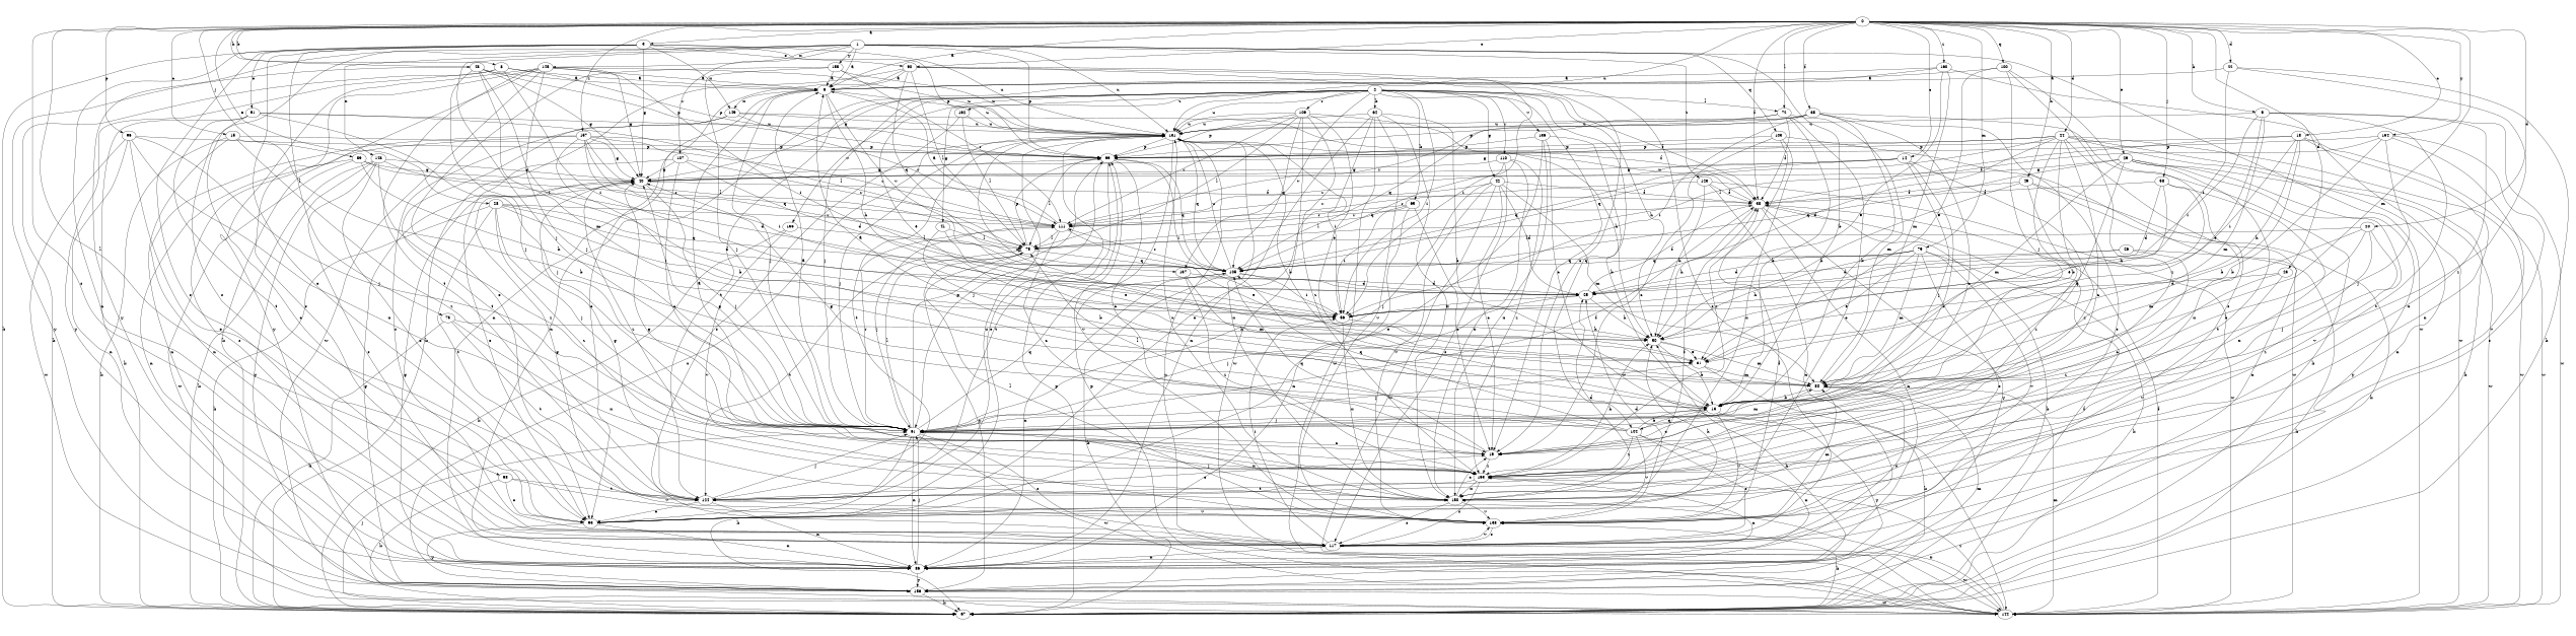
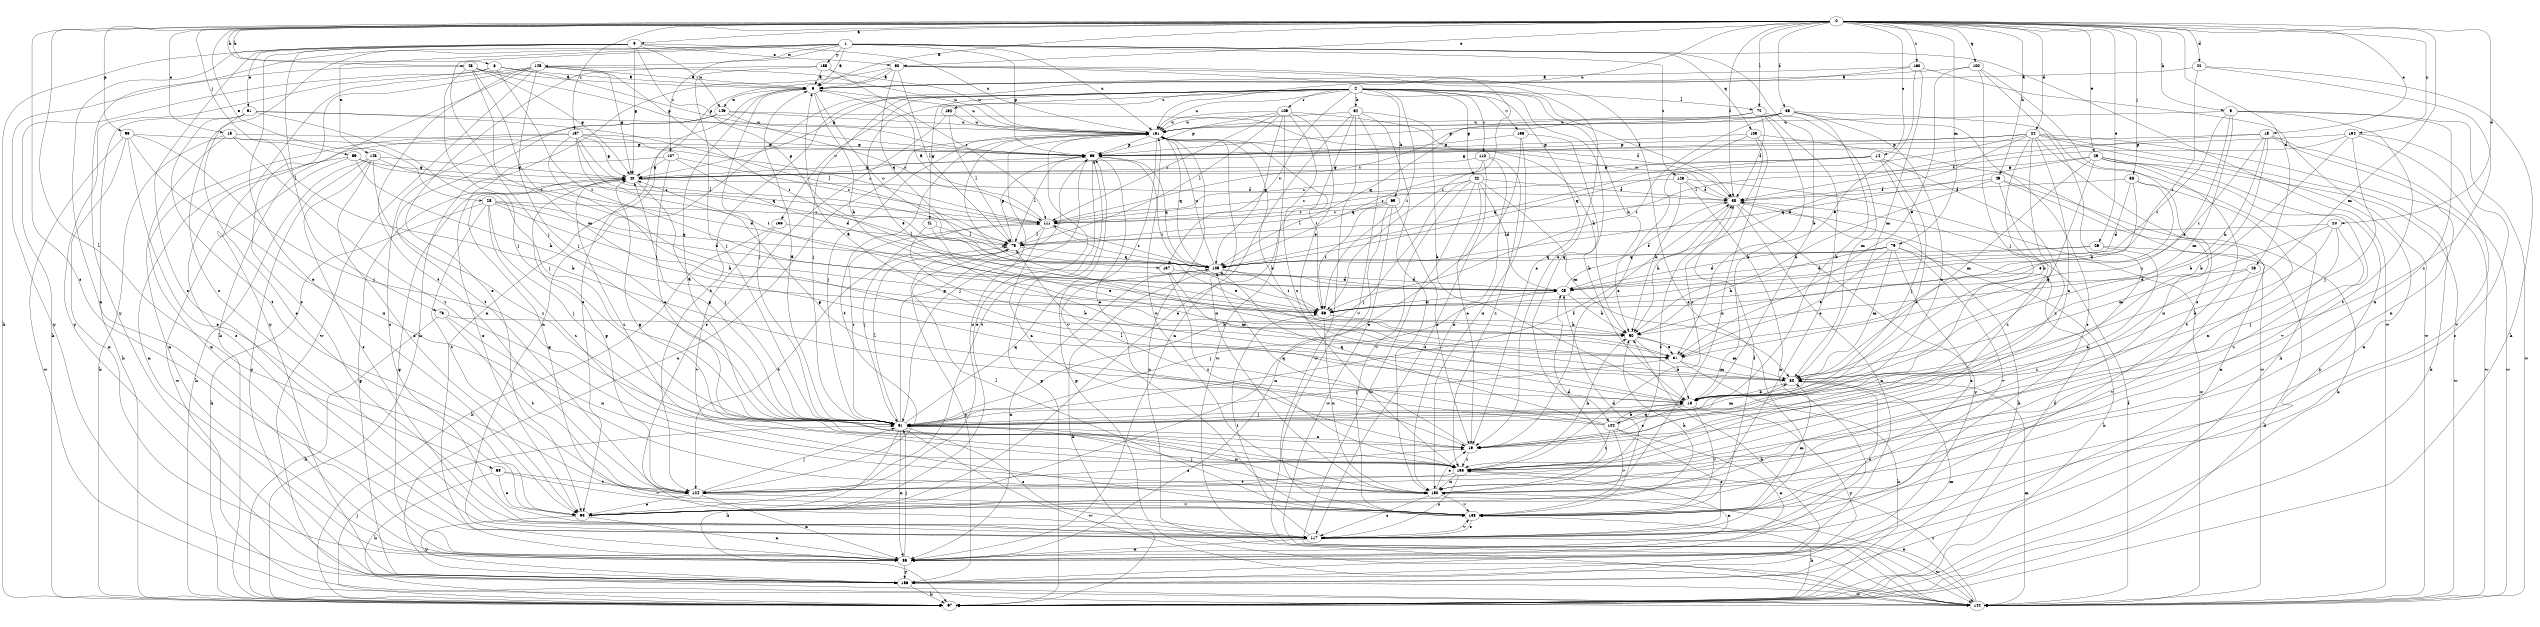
  strict digraph {
    0
    3
    6
    8
    9
    14
    15
    18
    20
    22
    23
    24
    26
    28
    29
    35
    38
    48
    49
    58
    59
    68
    72
    79
    80
    90
    96
    100
    117
    131
    154
    157
    160
    99
    86
    n36 [label=40]
    67
    73
    91
    93
    149
    61
    50
    137
    156
    56
    144
    31
    124
    150
    19
    105
    111
    163
    13
    n56 [label=75]
    138
    25
    1
    103
    107
    123
    145
    148
    155
    104
    2
    41
    42
    64
    65
    109
    110
    135
    136
    162
    0 -> 3 [label=a]
    0 -> 6 [label=a]
    0 -> 8 [label=b]
    0 -> 9 [label=b]
    0 -> 14 [label=c]
    0 -> 15 [label=c]
    0 -> 18 [label=c]
    0 -> 20 [label=d]
    0 -> 22 [label=d]
    0 -> 23 [label=d]
    0 -> 24 [label=d]
+   0 -> 26 [label=e]
    0 -> 28 [label=e]
    0 -> 29 [label=e]
    0 -> 35 [label=f]
    0 -> 38 [label=f]
    0 -> 48 [label=h]
    0 -> 49 [label=h]
    0 -> 58 [label=j]
    0 -> 59 [label=j]
    0 -> 68 [label=l]
    0 -> 72 [label=l]
    0 -> 79 [label=m]
    0 -> 80 [label=m]
    0 -> 90 [label=o]
    0 -> 96 [label=p]
    0 -> 100 [label=q]
    0 -> 117 [label=s]
    0 -> 131 [label=u]
    0 -> 154 [label=y]
    0 -> 157 [label=z]
    0 -> 160 [label=z]
    3 -> 90 [label=o]
    3 -> 117 [label=s]
    3 -> 131 [label=u]
-   3 -> 99 [label=p]
+   3 -> 105 [label=p]
    3 -> 86 [label=n]
    3 -> n36 [label=g]
    3 -> 67 [label=k]
    3 -> 73 [label=l]
    3 -> 91 [label=o]
    3 -> 93 [label=o]
    3 -> 149 [label=x]
    6 -> 131 [label=u]
    6 -> 93 [label=o]
    6 -> 149 [label=x]
    6 -> 61 [label=j]
    6 -> 50 [label=h]
    6 -> 137 [label=v]
    8 -> 6 [label=a]
    8 -> 99 [label=p]
    8 -> 67 [label=k]
    8 -> 156 [label=y]
    8 -> 56 [label=i]
    9 -> 80 [label=m]
    9 -> 131 [label=u]
    9 -> 56 [label=i]
    9 -> 144 [label=w]
    9 -> 31 [label=e]
    9 -> 124 [label=t]
    9 -> 150 [label=x]
    14 -> n36 [label=g]
    14 -> 61 [label=j]
    14 -> 19 [label=c]
    14 -> 105 [label=q]
    14 -> 111 [label=r]
    14 -> 163 [label=z]
    15 -> 99 [label=p]
    15 -> 86 [label=n]
    15 -> 67 [label=k]
    15 -> 163 [label=z]
    15 -> 13 [label=b]
    18 -> 99 [label=p]
    18 -> 50 [label=h]
    18 -> 56 [label=i]
    18 -> 144 [label=w]
    18 -> 150 [label=x]
    18 -> 13 [label=b]
    18 -> n56 [label=l]
    20 -> 80 [label=m]
    20 -> 61 [label=j]
    20 -> 163 [label=z]
    20 -> 13 [label=b]
    20 -> n56 [label=l]
    22 -> 6 [label=a]
    22 -> 67 [label=k]
    22 -> 56 [label=i]
    22 -> 163 [label=z]
    23 -> 163 [label=z]
    23 -> 138 [label=v]
    23 -> 25 [label=d]
    24 -> 99 [label=p]
    24 -> 86 [label=n]
    24 -> n36 [label=g]
    24 -> 67 [label=k]
    24 -> 61 [label=j]
    24 -> 144 [label=w]
    24 -> 150 [label=x]
    24 -> 19 [label=c]
    24 -> 105 [label=q]
    24 -> 13 [label=b]
    24 -> 25 [label=d]
    26 -> 67 [label=k]
    26 -> 19 [label=c]
    26 -> 105 [label=q]
    26 -> 25 [label=d]
    28 -> 67 [label=k]
    28 -> 61 [label=j]
    28 -> 56 [label=i]
    28 -> 124 [label=t]
    28 -> 105 [label=q]
    28 -> 111 [label=r]
    28 -> 163 [label=z]
    28 -> 25 [label=d]
    29 -> 80 [label=m]
    29 -> n36 [label=g]
    29 -> 156 [label=y]
    29 -> 144 [label=w]
    29 -> 124 [label=t]
    29 -> 105 [label=q]
    29 -> 13 [label=b]
    29 -> 138 [label=v]
    35 -> 117 [label=s]
    35 -> 131 [label=u]
    35 -> 99 [label=p]
    35 -> 67 [label=k]
    35 -> 56 [label=i]
    35 -> 19 [label=c]
    35 -> 111 [label=r]
    35 -> 13 [label=b]
    38 -> 131 [label=u]
    38 -> 86 [label=n]
    38 -> 67 [label=k]
    38 -> 50 [label=h]
    38 -> 156 [label=y]
    38 -> 111 [label=r]
    48 -> 6 [label=a]
    48 -> 80 [label=m]
    48 -> 99 [label=p]
    48 -> n36 [label=g]
    48 -> 61 [label=j]
    48 -> 156 [label=y]
    48 -> 56 [label=i]
    49 -> 38 [label=f]
    49 -> 86 [label=n]
    49 -> 67 [label=k]
    49 -> 50 [label=h]
    49 -> 163 [label=z]
    58 -> 38 [label=f]
    58 -> 50 [label=h]
    58 -> 31 [label=e]
    58 -> 150 [label=x]
    58 -> 25 [label=d]
    59 -> 86 [label=n]
    59 -> n36 [label=g]
    59 -> 50 [label=h]
    59 -> 144 [label=w]
    59 -> 111 [label=r]
    68 -> 67 [label=k]
    68 -> 93 [label=o]
    68 -> 124 [label=t]
    68 -> 138 [label=v]
    72 -> 38 [label=f]
    72 -> 80 [label=m]
    72 -> 131 [label=u]
    72 -> 93 [label=o]
    72 -> 105 [label=q]
    72 -> 13 [label=b]
    79 -> 80 [label=m]
    79 -> 67 [label=k]
    79 -> 93 [label=o]
    79 -> 50 [label=h]
    79 -> 31 [label=e]
    79 -> 105 [label=q]
    79 -> 138 [label=v]
    79 -> 25 [label=d]
    80 -> 6 [label=a]
    80 -> 117 [label=s]
    80 -> 13 [label=b]
    90 -> 6 [label=a]
    90 -> 117 [label=s]
    90 -> 86 [label=n]
    90 -> 67 [label=k]
    90 -> 56 [label=i]
    90 -> 19 [label=c]
    90 -> 105 [label=q]
    90 -> n56 [label=l]
    96 -> 99 [label=p]
    96 -> 86 [label=n]
    96 -> 93 [label=o]
    96 -> 61 [label=j]
    96 -> 144 [label=w]
    96 -> 150 [label=x]
    100 -> 6 [label=a]
    100 -> 117 [label=s]
    100 -> 61 [label=j]
    100 -> 31 [label=e]
    100 -> 163 [label=z]
    117 -> 86 [label=n]
    117 -> 56 [label=i]
    117 -> 144 [label=w]
    117 -> 138 [label=v]
    131 -> 99 [label=p]
    131 -> 93 [label=o]
    131 -> 61 [label=j]
    131 -> 56 [label=i]
    131 -> 124 [label=t]
    131 -> 150 [label=x]
    131 -> 105 [label=q]
    131 -> 13 [label=b]
    131 -> 138 [label=v]
    154 -> 38 [label=f]
    154 -> 117 [label=s]
    154 -> 99 [label=p]
    154 -> 61 [label=j]
    154 -> 13 [label=b]
    154 -> 138 [label=v]
    157 -> 117 [label=s]
    157 -> 99 [label=p]
    157 -> 86 [label=n]
    157 -> n36 [label=g]
    157 -> 56 [label=i]
    157 -> 105 [label=q]
    157 -> 111 [label=r]
    157 -> 13 [label=b]
    157 -> n56 [label=l]
    160 -> 6 [label=a]
    160 -> 80 [label=m]
    160 -> n36 [label=g]
    160 -> 144 [label=w]
    160 -> 31 [label=e]
    99 -> n36 [label=g]
    99 -> 61 [label=j]
    99 -> 56 [label=i]
    99 -> 124 [label=t]
    99 -> 19 [label=c]
    99 -> 105 [label=q]
    99 -> n56 [label=l]
    86 -> n36 [label=g]
    86 -> 61 [label=j]
    86 -> 156 [label=y]
    n36 -> 38 [label=f]
    n36 -> 61 [label=j]
    n36 -> 163 [label=z]
    67 -> 38 [label=f]
    67 -> 99 [label=p]
    67 -> 61 [label=j]
    73 -> 67 [label=k]
    73 -> 50 [label=h]
    73 -> 124 [label=t]
    73 -> 150 [label=x]
    91 -> 131 [label=u]
    91 -> 67 [label=k]
    91 -> 93 [label=o]
    91 -> 61 [label=j]
    91 -> 124 [label=t]
    91 -> n56 [label=l]
    93 -> 131 [label=u]
    93 -> 86 [label=n]
    93 -> 50 [label=h]
    93 -> 156 [label=y]
    149 -> 38 [label=f]
    149 -> 117 [label=s]
    149 -> 131 [label=u]
    149 -> 124 [label=t]
    149 -> 111 [label=r]
    61 -> 6 [label=a]
    61 -> 38 [label=f]
    61 -> 117 [label=s]
    61 -> 99 [label=p]
    61 -> 86 [label=n]
    61 -> n36 [label=g]
    61 -> 67 [label=k]
    61 -> 144 [label=w]
    61 -> 150 [label=x]
    61 -> 19 [label=c]
    61 -> 105 [label=q]
    61 -> 111 [label=r]
    61 -> n56 [label=l]
    50 -> 80 [label=m]
    50 -> 31 [label=e]
    50 -> 13 [label=b]
    137 -> 80 [label=m]
    137 -> 163 [label=z]
    137 -> 25 [label=d]
    156 -> 80 [label=m]
    156 -> 131 [label=u]
    156 -> n36 [label=g]
    156 -> 67 [label=k]
    156 -> 50 [label=h]
    156 -> 144 [label=w]
    56 -> 50 [label=h]
    56 -> 150 [label=x]
    144 -> 38 [label=f]
    144 -> 80 [label=m]
    144 -> 131 [label=u]
    144 -> 99 [label=p]
    144 -> 150 [label=x]
    144 -> 163 [label=z]
    31 -> 80 [label=m]
    31 -> 131 [label=u]
    31 -> 67 [label=k]
    31 -> 61 [label=j]
    124 -> 86 [label=n]
    124 -> n36 [label=g]
    124 -> 93 [label=o]
    124 -> 61 [label=j]
    124 -> 19 [label=c]
    124 -> 138 [label=v]
    150 -> 38 [label=f]
    150 -> 117 [label=s]
    150 -> 131 [label=u]
    150 -> 61 [label=j]
    150 -> 19 [label=c]
    150 -> 138 [label=v]
    150 -> 25 [label=d]
    19 -> 105 [label=q]
    19 -> 163 [label=z]
    105 -> 131 [label=u]
    105 -> 86 [label=n]
    105 -> 67 [label=k]
    105 -> 56 [label=i]
    105 -> 111 [label=r]
    105 -> 25 [label=d]
    111 -> 6 [label=a]
    111 -> 61 [label=j]
    111 -> 31 [label=e]
    111 -> 19 [label=c]
    111 -> n56 [label=l]
    163 -> 6 [label=a]
    163 -> 117 [label=s]
    163 -> 86 [label=n]
    163 -> n36 [label=g]
    163 -> 50 [label=h]
    163 -> 124 [label=t]
    163 -> 150 [label=x]
    13 -> 61 [label=j]
    13 -> 156 [label=y]
    13 -> 19 [label=c]
    13 -> 138 [label=v]
    13 -> 104 [label=q]
    n56 -> 99 [label=p]
    n56 -> 156 [label=y]
    n56 -> 124 [label=t]
    n56 -> 105 [label=q]
    138 -> 38 [label=f]
    138 -> 80 [label=m]
    138 -> 117 [label=s]
    138 -> n36 [label=g]
    138 -> 67 [label=k]
    138 -> n56 [label=l]
    138 -> 25 [label=d]
    25 -> 38 [label=f]
    25 -> 61 [label=j]
    25 -> 50 [label=h]
    25 -> 56 [label=i]
    1 -> 6 [label=a]
    1 -> 117 [label=s]
    1 -> 131 [label=u]
    1 -> 99 [label=p]
    1 -> 61 [label=j]
    1 -> 156 [label=y]
    1 -> 144 [label=w]
    1 -> 13 [label=b]
    1 -> 103 [label=q]
    1 -> 107 [label=r]
    1 -> 123 [label=t]
    1 -> 145 [label=x]
    1 -> 148 [label=x]
    1 -> 155 [label=y]
    103 -> 99 [label=p]
    103 -> 144 [label=w]
    103 -> 150 [label=x]
    103 -> 19 [label=c]
    103 -> 163 [label=z]
    107 -> n36 [label=g]
    107 -> 93 [label=o]
    107 -> 19 [label=c]
    107 -> 111 [label=r]
    107 -> 25 [label=d]
    123 -> 38 [label=f]
    123 -> 86 [label=n]
    123 -> 50 [label=h]
    123 -> 144 [label=w]
    123 -> 111 [label=r]
    145 -> 6 [label=a]
    145 -> 117 [label=s]
    145 -> 131 [label=u]
    145 -> n36 [label=g]
    145 -> 67 [label=k]
    145 -> 61 [label=j]
    145 -> 156 [label=y]
    145 -> 56 [label=i]
    145 -> 144 [label=w]
    145 -> 124 [label=t]
    148 -> 117 [label=s]
    148 -> n36 [label=g]
    148 -> 67 [label=k]
    148 -> 93 [label=o]
    148 -> 156 [label=y]
    148 -> 163 [label=z]
    148 -> 25 [label=d]
    155 -> 6 [label=a]
    155 -> 131 [label=u]
    155 -> 93 [label=o]
    155 -> 61 [label=j]
    155 -> 111 [label=r]
    104 -> 80 [label=m]
    104 -> 117 [label=s]
    104 -> 86 [label=n]
    104 -> n36 [label=g]
    104 -> 105 [label=q]
    104 -> 163 [label=z]
    104 -> 13 [label=b]
    104 -> n56 [label=l]
    104 -> 138 [label=v]
    2 -> 38 [label=f]
    2 -> 72 [label=l]
    2 -> 131 [label=u]
    2 -> 86 [label=n]
    2 -> 61 [label=j]
    2 -> 50 [label=h]
    2 -> 137 [label=v]
    2 -> 56 [label=i]
    2 -> 31 [label=e]
    2 -> 124 [label=t]
    2 -> 19 [label=c]
    2 -> 104 [label=q]
    2 -> 41 [label=g]
    2 -> 42 [label=g]
    2 -> 64 [label=k]
    2 -> 65 [label=k]
    2 -> 109 [label=r]
    2 -> 110 [label=r]
    2 -> 135 [label=v]
    2 -> 136 [label=v]
    2 -> 162 [label=z]
    41 -> 31 [label=e]
    41 -> 13 [label=b]
    41 -> n56 [label=l]
    42 -> 38 [label=f]
    42 -> 80 [label=m]
    42 -> 61 [label=j]
    42 -> 144 [label=w]
    42 -> 19 [label=c]
    42 -> 111 [label=r]
    42 -> 138 [label=v]
    42 -> 25 [label=d]
    64 -> 131 [label=u]
    64 -> 86 [label=n]
    64 -> 93 [label=o]
    64 -> 144 [label=w]
    64 -> 150 [label=x]
    64 -> 13 [label=b]
    64 -> 138 [label=v]
    65 -> 86 [label=n]
    65 -> 56 [label=i]
    65 -> 19 [label=c]
    65 -> 111 [label=r]
    65 -> n56 [label=l]
    109 -> 131 [label=u]
    109 -> 99 [label=p]
    109 -> 50 [label=h]
    109 -> 144 [label=w]
    109 -> 31 [label=e]
    109 -> 105 [label=q]
    109 -> 111 [label=r]
    109 -> 163 [label=z]
    109 -> n56 [label=l]
    110 -> 117 [label=s]
    110 -> n36 [label=g]
    110 -> 150 [label=x]
    110 -> 105 [label=q]
    110 -> 163 [label=z]
    135 -> 67 [label=k]
    135 -> n56 [label=l]
    135 -> 138 [label=v]
    136 -> 99 [label=p]
    136 -> 93 [label=o]
-   136 -> 144 [label=w]
+   65 -> 144 [label=w]
    136 -> 150 [label=x]
    136 -> 13 [label=b]
    162 -> 117 [label=s]
    162 -> 131 [label=u]
    162 -> n56 [label=l]
  }
